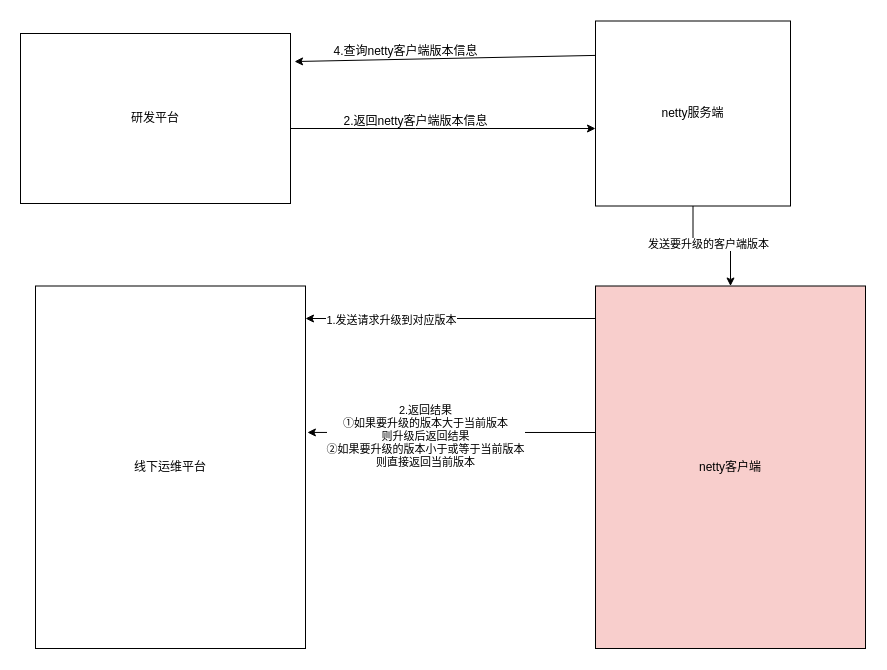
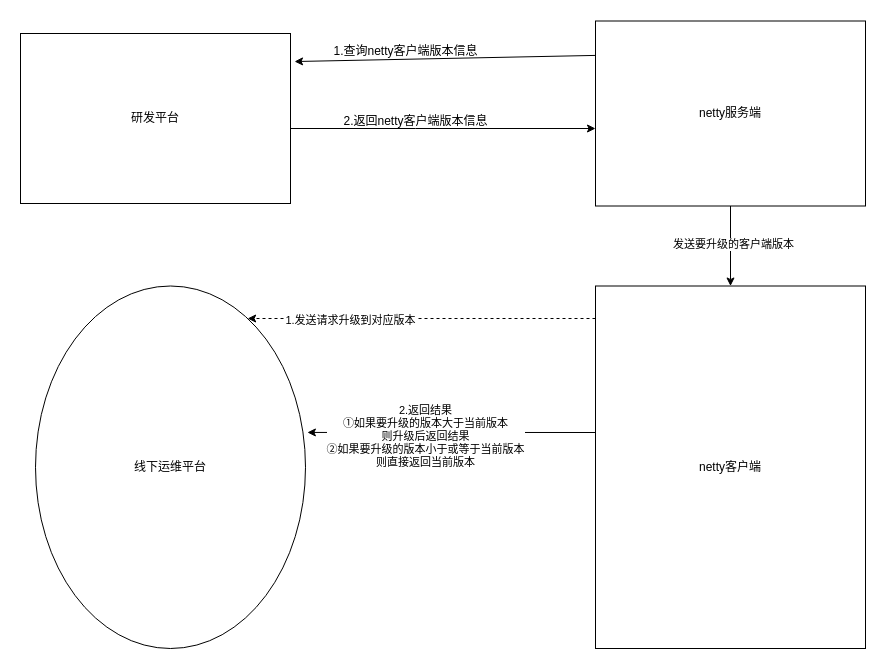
  <mxCell id="0" />
  <mxCell id="1" parent="0" />
  <mxCell id="2" value="" style="edgeStyle=orthogonalEdgeStyle;rounded=0;orthogonalLoop=1;jettySize=auto;html=1;" edge="1" parent="1" source="3" target="6"><mxGeometry relative="1" as="geometry"><Array as="points"><mxPoint x="415" y="128" /><mxPoint x="415" y="128" /></Array></mxGeometry></mxCell>
  <mxCell id="3" value="研发平台" style="rounded=0;whiteSpace=wrap;html=1;" parent="1" vertex="1"><mxGeometry x="20" y="33" width="270" height="170" as="geometry" /></mxCell>
  <mxCell id="4" value="" style="edgeStyle=orthogonalEdgeStyle;rounded=0;orthogonalLoop=1;jettySize=auto;html=1;" edge="1" parent="1" source="6" target="9"><mxGeometry relative="1" as="geometry" /></mxCell>
  <mxCell id="5" value="发送要升级的客户端版本" style="edgeLabel;html=1;align=center;verticalAlign=middle;resizable=0;points=[];" vertex="1" connectable="0" parent="4"><mxGeometry x="-0.062" y="2" relative="1" as="geometry"><mxPoint as="offset" /></mxGeometry></mxCell>
- <mxCell id="6" value="netty服务端" style="rounded=0;whiteSpace=wrap;html=1;" vertex="1" parent="1"><mxGeometry x="595" y="20.5" width="195" height="185" as="geometry" /></mxCell>
- <mxCell id="7" value="" style="edgeStyle=orthogonalEdgeStyle;rounded=0;orthogonalLoop=1;jettySize=auto;html=1;" edge="1" parent="1" source="9" target="10"><mxGeometry relative="1" as="geometry"><Array as="points"><mxPoint x="445" y="318" /><mxPoint x="445" y="318" /></Array></mxGeometry></mxCell>
+ <mxCell id="6" value="netty服务端" style="rounded=0;whiteSpace=wrap;html=1;" vertex="1" parent="1"><mxGeometry x="595" y="20.5" width="270" height="185" as="geometry" /></mxCell>
+ <mxCell id="7" value="" style="edgeStyle=orthogonalEdgeStyle;rounded=0;orthogonalLoop=1;jettySize=auto;html=1;dashed=1;" edge="1" parent="1" source="9" target="10"><mxGeometry relative="1" as="geometry"><Array as="points"><mxPoint x="445" y="318" /><mxPoint x="445" y="318" /></Array></mxGeometry></mxCell>
  <mxCell id="8" value="1.发送请求升级到对应版本" style="edgeLabel;html=1;align=center;verticalAlign=middle;resizable=0;points=[];" vertex="1" connectable="0" parent="7"><mxGeometry x="0.414" y="1" relative="1" as="geometry"><mxPoint as="offset" /></mxGeometry></mxCell>
- <mxCell id="9" value="netty客户端" style="rounded=0;whiteSpace=wrap;html=1;fillColor=#f8cecc;" vertex="1" parent="1"><mxGeometry x="595" y="285.5" width="270" height="362.5" as="geometry" /></mxCell>
- <mxCell id="10" value="线下运维平台" style="rounded=0;whiteSpace=wrap;html=1;" vertex="1" parent="1"><mxGeometry x="35" y="285.5" width="270" height="362.5" as="geometry" /></mxCell>
+ <mxCell id="9" value="netty客户端" style="rounded=0;whiteSpace=wrap;html=1;" vertex="1" parent="1"><mxGeometry x="595" y="285.5" width="270" height="362.5" as="geometry" /></mxCell>
+ <mxCell id="10" value="线下运维平台" style="ellipse;whiteSpace=wrap;html=1;" vertex="1" parent="1"><mxGeometry x="35" y="285.5" width="270" height="362.5" as="geometry" /></mxCell>
  <mxCell id="11" value="" style="endArrow=classic;html=1;rounded=0;exitX=0;exitY=0.186;exitDx=0;exitDy=0;exitPerimeter=0;entryX=1.015;entryY=0.165;entryDx=0;entryDy=0;entryPerimeter=0;" edge="1" parent="1" source="6" target="3"><mxGeometry width="50" height="50" relative="1" as="geometry"><mxPoint x="375" y="328" as="sourcePoint" /><mxPoint x="425" y="278" as="targetPoint" /></mxGeometry></mxCell>
- <mxCell id="12" value="4.查询netty客户端版本信息" style="text;html=1;align=center;verticalAlign=middle;resizable=0;points=[];autosize=1;strokeColor=none;fillColor=none;" vertex="1" parent="1"><mxGeometry x="320" y="36" width="170" height="30" as="geometry" /></mxCell>
+ <mxCell id="12" value="1.查询netty客户端版本信息" style="text;html=1;align=center;verticalAlign=middle;resizable=0;points=[];autosize=1;strokeColor=none;fillColor=none;" vertex="1" parent="1"><mxGeometry x="320" y="36" width="170" height="30" as="geometry" /></mxCell>
  <mxCell id="13" value="2.返回netty客户端版本信息" style="text;html=1;align=center;verticalAlign=middle;resizable=0;points=[];autosize=1;strokeColor=none;fillColor=none;" vertex="1" parent="1"><mxGeometry x="330" y="106" width="170" height="30" as="geometry" /></mxCell>
  <mxCell id="14" value="" style="endArrow=classic;html=1;rounded=0;entryX=1.007;entryY=0.404;entryDx=0;entryDy=0;entryPerimeter=0;" edge="1" parent="1" target="10"><mxGeometry width="50" height="50" relative="1" as="geometry"><mxPoint x="595" y="432" as="sourcePoint" /><mxPoint x="425" y="278" as="targetPoint" /></mxGeometry></mxCell>
  <mxCell id="15" value="2.返回结果&lt;br&gt;①如果要升级的版本大于当前版本&lt;br&gt;则升级后返回结果&lt;div&gt;②如果要升级的版本小于或等于当前版本&lt;br&gt;则直接返回当前版本&lt;/div&gt;" style="edgeLabel;html=1;align=center;verticalAlign=middle;resizable=0;points=[];" vertex="1" connectable="0" parent="14"><mxGeometry x="0.395" y="4" relative="1" as="geometry"><mxPoint x="31" as="offset" /></mxGeometry></mxCell>
